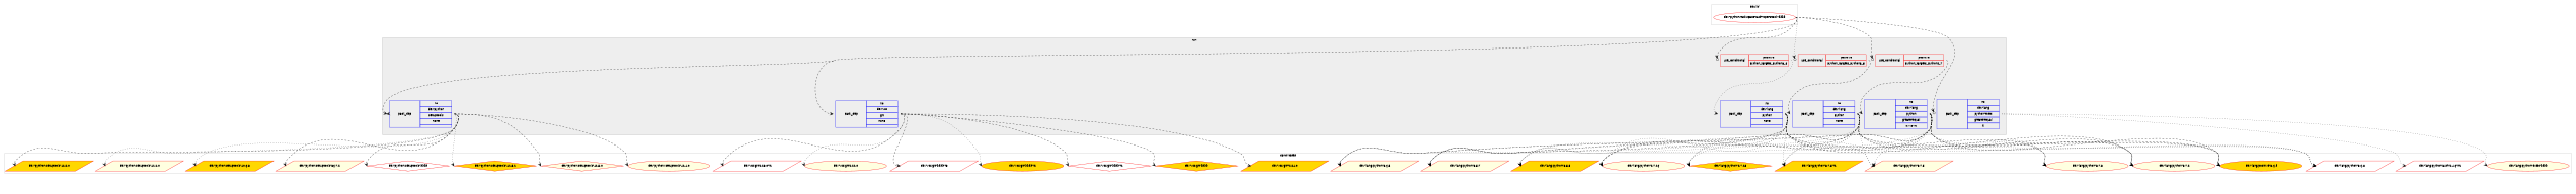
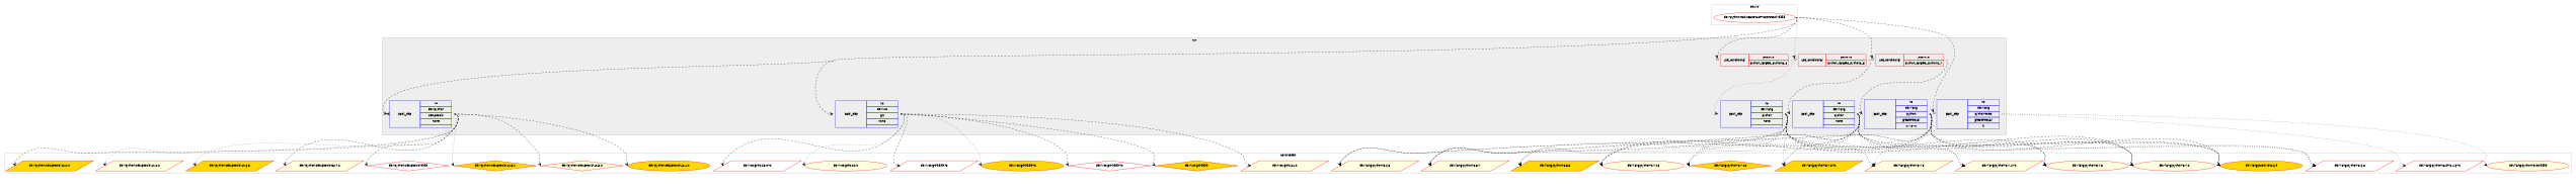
  digraph {
    compound=true
    concentrate=true
    fontname="DejaVu Sans"
    fontsize=10
    newrank=true
    rankdir=TB
    ranksep=1.5
    node [color=red fillcolor=lightyellow fontname="DejaVu Sans" fontsize=10 shape=parallelogram style=filled]
    edge [arrowhead=vee fontname="DejaVu Sans" headport=w style=dotted tailport=e weight=100]
    n1 [fillcolor=white label="dev-python/rackspace-auth-openstack-9999" shape=ellipse width=4]
    n2 [color=blue label=<<TABLE BORDER="0" CELLBORDER="1" CELLSPACING="0" CELLPADDING="4" WIDTH="220"><TR><TD ROWSPAN="6" CELLPADDING="30">pack_dep</TD></TR><TR><TD WIDTH="110">no</TD></TR><TR><TD>dev-python</TD></TR><TR><TD>setuptools</TD></TR><TR><TD>none</TD></TR><TR><TD></TD></TR></TABLE>> shape=none fillcolor="" style=""]
    n3 [color=blue label=<<TABLE BORDER="0" CELLBORDER="1" CELLSPACING="0" CELLPADDING="4" WIDTH="220"><TR><TD ROWSPAN="6" CELLPADDING="30">pack_dep</TD></TR><TR><TD WIDTH="110">no</TD></TR><TR><TD>dev-vcs</TD></TR><TR><TD>git</TD></TR><TR><TD>none</TD></TR><TR><TD></TD></TR></TABLE>> shape=none fillcolor="" style=""]
    n4 [color=blue label=<<TABLE BORDER="0" CELLBORDER="1" CELLSPACING="0" CELLPADDING="4" WIDTH="220"><TR><TD ROWSPAN="6" CELLPADDING="30">pack_dep</TD></TR><TR><TD WIDTH="110">no</TD></TR><TR><TD>dev-lang</TD></TR><TR><TD>python</TD></TR><TR><TD>greaterequal</TD></TR><TR><TD>2.7.5-r2</TD></TR></TABLE>> shape=none fillcolor="" style=""]
    n5 [label=<<TABLE BORDER="0" CELLBORDER="1" CELLSPACING="0" CELLPADDING="4"><TR><TD ROWSPAN="3" CELLPADDING="10">use_conditional</TD></TR><TR><TD>positive</TD></TR><TR><TD>python_targets_python2_7</TD></TR></TABLE>> shape=none fillcolor="" style=""]
    n6 [color=blue label=<<TABLE BORDER="0" CELLBORDER="1" CELLSPACING="0" CELLPADDING="4" WIDTH="220"><TR><TD ROWSPAN="6" CELLPADDING="30">pack_dep</TD></TR><TR><TD WIDTH="110">no</TD></TR><TR><TD>dev-lang</TD></TR><TR><TD>python</TD></TR><TR><TD>none</TD></TR><TR><TD></TD></TR></TABLE>> shape=none fillcolor="" style=""]
    n7 [label=<<TABLE BORDER="0" CELLBORDER="1" CELLSPACING="0" CELLPADDING="4"><TR><TD ROWSPAN="3" CELLPADDING="10">use_conditional</TD></TR><TR><TD>positive</TD></TR><TR><TD>python_targets_python3_5</TD></TR></TABLE>> shape=none fillcolor="" style=""]
    n8 [color=blue label=<<TABLE BORDER="0" CELLBORDER="1" CELLSPACING="0" CELLPADDING="4" WIDTH="220"><TR><TD ROWSPAN="6" CELLPADDING="30">pack_dep</TD></TR><TR><TD WIDTH="110">no</TD></TR><TR><TD>dev-lang</TD></TR><TR><TD>python</TD></TR><TR><TD>none</TD></TR><TR><TD></TD></TR></TABLE>> shape=none fillcolor="" style=""]
    n9 [label=<<TABLE BORDER="0" CELLBORDER="1" CELLSPACING="0" CELLPADDING="4"><TR><TD ROWSPAN="3" CELLPADDING="10">use_conditional</TD></TR><TR><TD>positive</TD></TR><TR><TD>python_targets_python3_6</TD></TR></TABLE>> shape=none fillcolor="" style=""]
    n10 [color=blue label=<<TABLE BORDER="0" CELLBORDER="1" CELLSPACING="0" CELLPADDING="4" WIDTH="220"><TR><TD ROWSPAN="6" CELLPADDING="30">pack_dep</TD></TR><TR><TD WIDTH="110">no</TD></TR><TR><TD>dev-lang</TD></TR><TR><TD>python-exec</TD></TR><TR><TD>greaterequal</TD></TR><TR><TD>2</TD></TR></TABLE>> shape=none fillcolor="" style=""]
    n11 [label="dev-python/setuptools-36.7.2" width=4]
    n12 [fillcolor=gold label="dev-python/setuptools-40.6.3" width=4]
    n13 [label="dev-python/setuptools-41.1.0" width=4]
    n14 [fillcolor=gold label="dev-python/setuptools-41.2.0" width=4]
-   n15 [label="dev-python/setuptools-41.4.0" shape=ellipse width=4]
+   n15 [fillcolor=gold label="dev-python/setuptools-41.4.0" shape=ellipse width=4]
    n16 [label="dev-python/setuptools-41.5.0" shape=diamond width=4]
    n17 [fillcolor=gold label="dev-python/setuptools-41.5.1" shape=diamond width=4]
    n18 [fillcolor=white label="dev-python/setuptools-9999" shape=diamond width=4]
    n19 [label="dev-vcs/git-2.21.0" shape=ellipse width=4]
    n20 [fillcolor=white label="dev-vcs/git-2.23.0-r1" width=4]
-   n21 [fillcolor=gold label="dev-vcs/git-2.24.0" width=4]
+   n21 [label="dev-vcs/git-2.24.0" width=4]
    n22 [fillcolor=gold label="dev-vcs/git-9999" shape=diamond width=4]
    n23 [fillcolor=white label="dev-vcs/git-9999-r1" shape=diamond width=4]
    n24 [fillcolor=gold label="dev-vcs/git-9999-r2" shape=ellipse width=4]
    n25 [fillcolor=white label="dev-vcs/git-9999-r3" width=4]
    n26 [fillcolor=gold label="dev-lang/python-2.7.15" shape=diamond width=4]
    n27 [label="dev-lang/python-2.7.16" shape=ellipse width=4]
    n28 [fillcolor=gold label="dev-lang/python-3.5.5" width=4]
    n29 [label="dev-lang/python-3.5.7" width=4]
    n30 [label="dev-lang/python-3.6.5" width=4]
    n31 [fillcolor=white label="dev-lang/python-3.6.8" width=4]
    n32 [fillcolor=gold label="dev-lang/positive-3.6.9" shape=ellipse width=4]
    n33 [label="dev-lang/python-3.7.2" shape=ellipse width=4]
    n34 [label="dev-lang/python-3.7.3" shape=ellipse width=4]
+   n35 [label="dev-lang/python-3.7.4-r1" width=4]
    n36 [label="dev-lang/python-3.7.5" width=4]
    n37 [fillcolor=gold label="dev-lang/python-3.7.5-r1" width=4]
    n38 [fillcolor=white label="dev-lang/python-auth-2.4.6-r1" width=4]
    n39 [label="dev-lang/python-exec-9999" shape=ellipse width=4]
    subgraph cluster_1 {
      color=gray
      label=<<i>dependencies</i>>
      subgraph cluster_2 {
        color=gray
        fillcolor="#eeeeee"
        label=<<i>compile</i>>
        style=filled
        subgraph sub_3 {
          color=gray
          fillcolor="#eeeeee"
          label=<<i>compile</i>>
          style=filled
          n2
        }
        subgraph sub_4 {
          color=gray
          fillcolor="#eeeeee"
          label=<<i>compile</i>>
          style=filled
          n3
        }
      }
      subgraph cluster_5 {
        color=gray
        fillcolor="#eeeeee"
        label=<<i>compile and run</i>>
        style=filled
        subgraph sub_6 {
          color=gray
          fillcolor="#eeeeee"
          label=<<i>compile and run</i>>
          style=filled
          n5
          subgraph sub_7 {
            color=gray
            fillcolor="#eeeeee"
            label=<<i>compile and run</i>>
            style=filled
            n4
          }
        }
        subgraph sub_8 {
          color=gray
          fillcolor="#eeeeee"
          label=<<i>compile and run</i>>
          style=filled
          n7
          subgraph sub_9 {
            color=gray
            fillcolor="#eeeeee"
            label=<<i>compile and run</i>>
            style=filled
            n6
          }
        }
        subgraph sub_10 {
          color=gray
          fillcolor="#eeeeee"
          label=<<i>compile and run</i>>
          style=filled
          n9
          subgraph sub_11 {
            color=gray
            fillcolor="#eeeeee"
            label=<<i>compile and run</i>>
            style=filled
            n8
          }
        }
        subgraph sub_12 {
          color=gray
          fillcolor="#eeeeee"
          label=<<i>compile and run</i>>
          style=filled
          n10
        }
      }
      subgraph cluster_13 {
        color=gray
        fillcolor="#eeeeee"
        label=<<i>run</i>>
        style=filled
      }
    }
    subgraph cluster_14 {
      color=gray
      label=<<i>ebuild</i>>
      rank=same
      n1
    }
    subgraph cluster_15 {
      color=gray
      label=<<i>candidates</i>>
      rank=same
      subgraph sub_16 {
        color=black
        label=<<i>candidates</i>>
        nodesep=1
        rank=same
        n11
        n12
        n13
        n14
        n15
        n16
        n17
        n18
      }
      subgraph sub_17 {
        color=black
        label=<<i>candidates</i>>
        nodesep=1
        rank=same
        n19
        n20
        n21
        n22
        n23
        n24
        n25
      }
      subgraph sub_18 {
        color=black
        label=<<i>candidates</i>>
        nodesep=1
        rank=same
        n26
        n27
        n28
        n29
        n30
        n31
        n32
        n33
        n34
+       n35
        n36
        n37
      }
      subgraph sub_19 {
        color=black
        label=<<i>candidates</i>>
        nodesep=1
        rank=same
        n26
        n27
        n28
        n29
        n30
        n31
        n32
        n33
        n34
+       n35
        n36
        n37
      }
      subgraph sub_20 {
        color=black
        label=<<i>candidates</i>>
        nodesep=1
        rank=same
        n26
        n27
        n28
        n29
        n30
        n31
        n32
        n33
        n34
+       n35
        n36
        n37
      }
      subgraph sub_21 {
        color=black
        label=<<i>candidates</i>>
        nodesep=1
        rank=same
        n38
        n39
      }
    }
    n1 -> n2 [style=dashed weight=20]
    n1 -> n3 [style=dashed weight=20]
    n1 -> n5 [arrowhead=odotvee style=dashed weight=20]
    n1 -> n7 [arrowhead=odotvee weight=20]
    n1 -> n9 [arrowhead=odotvee style=dashed weight=20]
    n1 -> n10 [arrowhead=odotvee style=dashed weight=20]
    n2 -> n11 [style=dashed]
    n2 -> n12
    n2 -> n13
    n2 -> n14 [style=dashed]
    n2 -> n15 [style=dashed]
    n2 -> n16 [style=dashed]
    n2 -> n17
    n2 -> n18 [style=dashed]
    n3 -> n19
    n3 -> n20 [style=dashed]
    n3 -> n21 [style=dashed]
    n3 -> n22 [style=dashed]
    n3 -> n23 [style=dashed]
    n3 -> n24
    n3 -> n25 [style=dashed]
    n4 -> n26
    n4 -> n27 [style=dashed]
    n4 -> n28
    n4 -> n29
    n4 -> n30 [style=dashed]
    n4 -> n31
    n4 -> n32 [style=dashed]
    n4 -> n33 [style=dashed]
    n4 -> n34
+   n4 -> n35
    n4 -> n36
    n4 -> n37
    n5 -> n4 [style=dashed weight=20]
    n6 -> n26
    n6 -> n27 [style=dashed]
    n6 -> n28
    n6 -> n29 [style=dashed]
    n6 -> n30
    n6 -> n31
    n6 -> n32 [style=dashed]
    n6 -> n33 [style=dashed]
    n6 -> n34
+   n6 -> n35
    n6 -> n36
    n6 -> n37
    n7 -> n6 [style=dashed weight=20]
    n8 -> n26
    n8 -> n27
    n8 -> n28
    n8 -> n29 [style=dashed]
    n8 -> n30
    n8 -> n31
    n8 -> n32 [style=dashed]
    n8 -> n33 [style=dashed]
    n8 -> n34 [style=dashed]
+   n8 -> n35
    n8 -> n36
    n8 -> n37
    n9 -> n8 [weight=20]
    n10 -> n38
    n10 -> n39
  }
